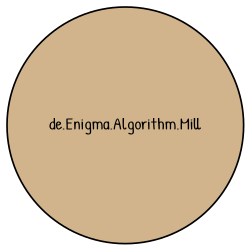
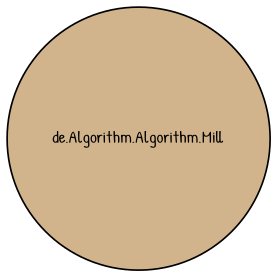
  digraph {
    rankdir=LR
    fontname="Patrick Hand"
-   n1 [color=black fillcolor=tan fontname="Patrick Hand" fontsize=10 height=0.2 label="de.Enigma.Algorithm.Mill" shape=circle style=filled width=0.4]
+   n1 [color=black fillcolor=tan fontname="Patrick Hand" fontsize=10 height=0.2 label="de.Algorithm.Algorithm.Mill" shape=circle style=filled width=0.4]
  }
